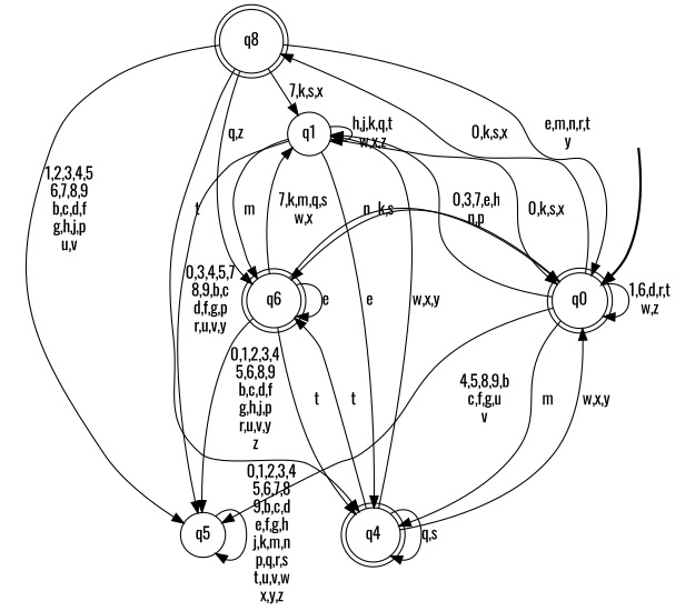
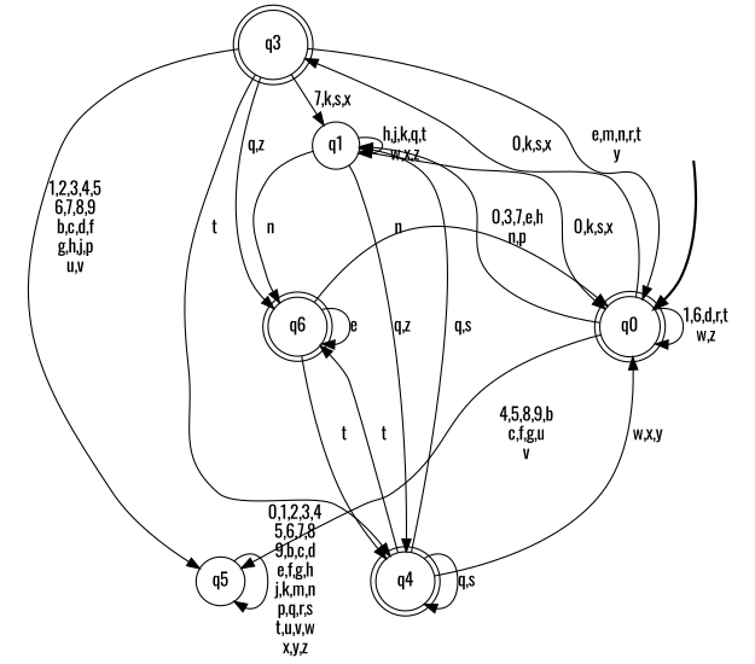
  digraph {
    fontname=Oswald
    rankdir=TB
    node [fontname=Oswald shape=doublecircle style="rounded,filled" color=black fillcolor=white]
    edge [fontname=Oswald]
    __start0 [height=0 shape=none style=invis width=0 color="" fillcolor=""]
    n2 [label=q0]
    n3 [label=q1 shape=circle style=filled]
    n4 [label=q6]
-   n5 [label=q8]
+   n5 [label=q3]
    n6 [label=q4]
    n7 [label=q5 shape=circle style=filled]
    subgraph cluster_1 {
      nodesep=0.15
      ranksep=0.15
      style=invis
      __start0
      n2
    }
    __start0 -> n2 [penwidth=2]
    n2 -> n2 [label="1,6,d,r,t\nw,z"]
    n2 -> n3 [label="0,3,7,e,h\nn,p"]
-   n2 -> n4 [label="k,s"]
    n2 -> n5 [label="0,k,s,x"]
-   n2 -> n6 [label=m]
    n2 -> n7 [label="4,5,8,9,b\nc,f,g,u\nv"]
    n3 -> n2 [label="0,k,s,x"]
    n3 -> n3 [label="h,j,k,q,t\nw,x,z"]
-   n3 -> n4 [label=m]
-   n3 -> n6 [label=e]
-   n3 -> n7 [label="0,3,4,5,7\n8,9,b,c\nd,f,g,p\nr,u,v,y"]
+   n3 -> n4 [label=n]
+   n3 -> n6 [label="q,z"]
    n4 -> n2 [label=n]
-   n4 -> n3 [label="7,k,m,q,s\nw,x"]
    n4 -> n4 [label=e]
    n4 -> n6 [label=t]
-   n4 -> n7 [label="0,1,2,3,4\n5,6,8,9\nb,c,d,f\ng,h,j,p\nr,u,v,y\nz"]
    n5 -> n2 [label="e,m,n,r,t\ny"]
    n5 -> n3 [label="7,k,s,x"]
    n5 -> n4 [label="q,z"]
    n5 -> n6 [label=t]
    n5 -> n7 [label="1,2,3,4,5\n6,7,8,9\nb,c,d,f\ng,h,j,p\nu,v"]
    n6 -> n2 [label="w,x,y"]
-   n6 -> n3 [label="w,x,y"]
+   n6 -> n3 [label="q,s"]
    n6 -> n4 [label=t]
    n6 -> n6 [label="q,s"]
    n7 -> n7 [label="0,1,2,3,4\n5,6,7,8\n9,b,c,d\ne,f,g,h\nj,k,m,n\np,q,r,s\nt,u,v,w\nx,y,z"]
  }
